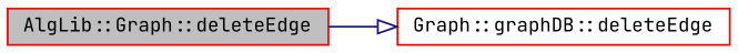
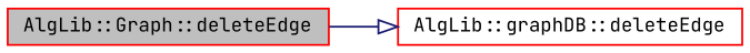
  digraph {
    rankdir=LR
    fontname="JetBrains Mono"
    node [color=red fontname="JetBrains Mono" fontsize=10 shape=record style=filled]
    n1 [fillcolor=grey75 fontcolor=black height=0.2 label="AlgLib::Graph::deleteEdge" width=0.4]
-   n2 [fillcolor=white height=0.2 label="Graph::graphDB::deleteEdge" width=0.4]
+   n2 [fillcolor=white height=0.2 label="AlgLib::graphDB::deleteEdge" width=0.4]
    n1 -> n2 [color=midnightblue fontname="JetBrains Mono" fontsize=10 labelfontname=Helvetica labelfontsize=10 style=solid arrowhead=onormal]
  }
